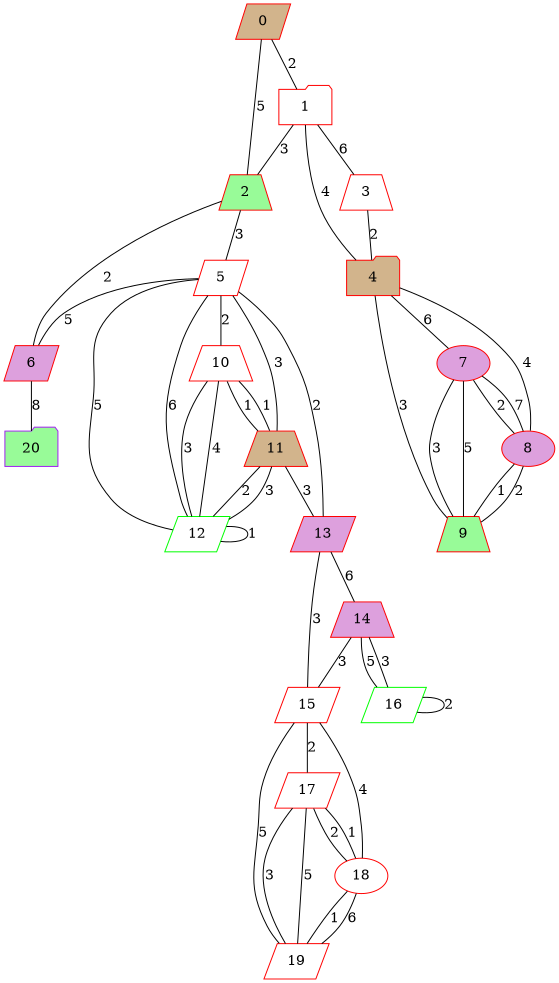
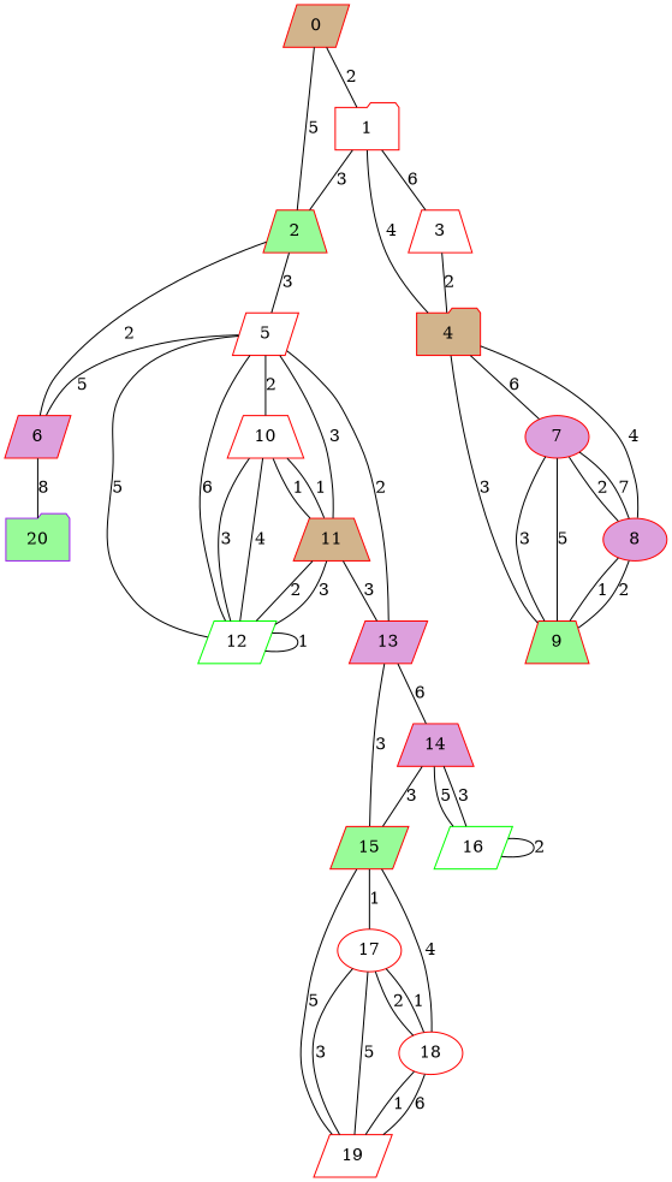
  graph {
    node [color=red fillcolor=white shape=parallelogram style=filled weight=1]
    0 [fillcolor=tan]
    1 [shape=folder]
    2 [fillcolor=palegreen shape=trapezium]
    3 [shape=trapezium]
    4 [fillcolor=tan shape=folder]
    5
    6 [fillcolor=plum]
    7 [fillcolor=plum shape=ellipse]
    8 [fillcolor=plum shape=ellipse]
    9 [fillcolor=palegreen shape=trapezium]
    10 [shape=trapezium]
    11 [fillcolor=tan shape=trapezium]
    12 [color=green weight=2]
    13 [fillcolor=plum]
    20 [color=purple fillcolor=palegreen shape=folder weight=4]
    14 [fillcolor=plum shape=trapezium]
-   15
+   15 [fillcolor=palegreen]
    16 [color=green weight=2]
-   17
+   17 [shape=ellipse]
    18 [shape=ellipse]
    19
    0 -- 1 [label=2]
    0 -- 2 [label=5]
    1 -- 2 [label=3]
    1 -- 3 [label=6]
    1 -- 4 [label=4]
    2 -- 5 [label=3]
    2 -- 6 [label=2]
    3 -- 4 [label=2]
    4 -- 7 [label=6]
    4 -- 8 [label=4]
    4 -- 9 [label=3]
    5 -- 6 [label=5]
    5 -- 10 [label=2]
    5 -- 11 [label=3]
    5 -- 12 [label=5]
    5 -- 12 [label=6]
    5 -- 13 [label=2]
    6 -- 20 [label=8]
    7 -- 8 [label=2]
    7 -- 8 [label=7]
    7 -- 9 [label=3]
    7 -- 9 [label=5]
    8 -- 9 [label=1]
    8 -- 9 [label=2]
    10 -- 11 [label=1]
    10 -- 11 [label=1]
    10 -- 12 [label=3]
    10 -- 12 [label=4]
    11 -- 12 [label=2]
    11 -- 12 [label=3]
    11 -- 13 [label=3]
    12 -- 12 [label=1]
    13 -- 14 [label=6]
    13 -- 15 [label=3]
    14 -- 15 [label=3]
    14 -- 16 [label=5]
    14 -- 16 [label=3]
-   15 -- 17 [label=2]
+   15 -- 17 [label=1]
    15 -- 18 [label=4]
    15 -- 19 [label=5]
    16 -- 16 [label=2]
    17 -- 18 [label=2]
    17 -- 18 [label=1]
    17 -- 19 [label=3]
    17 -- 19 [label=5]
    18 -- 19 [label=1]
    18 -- 19 [label=6]
  }
